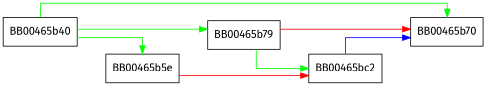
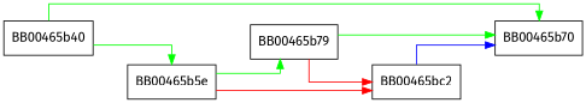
  digraph {
    fontname="Fira Sans"
    rankdir=LR
    splines=ortho
    node [fontname="Fira Sans" shape=box]
    edge [color=green fontname="Fira Sans"]
    BB00465b40
    BB00465b70
    BB00465b5e
    BB00465b79
    BB00465bc2
    BB00465b40 -> BB00465b70
    BB00465b40 -> BB00465b5e
-   BB00465b40 -> BB00465b79
+   BB00465b5e -> BB00465b79
    BB00465b5e -> BB00465bc2 [color=red]
-   BB00465b79 -> BB00465b70 [color=red]
-   BB00465b79 -> BB00465bc2
+   BB00465b79 -> BB00465b70
+   BB00465b79 -> BB00465bc2 [color=red]
    BB00465bc2 -> BB00465b70 [color=blue]
  }
